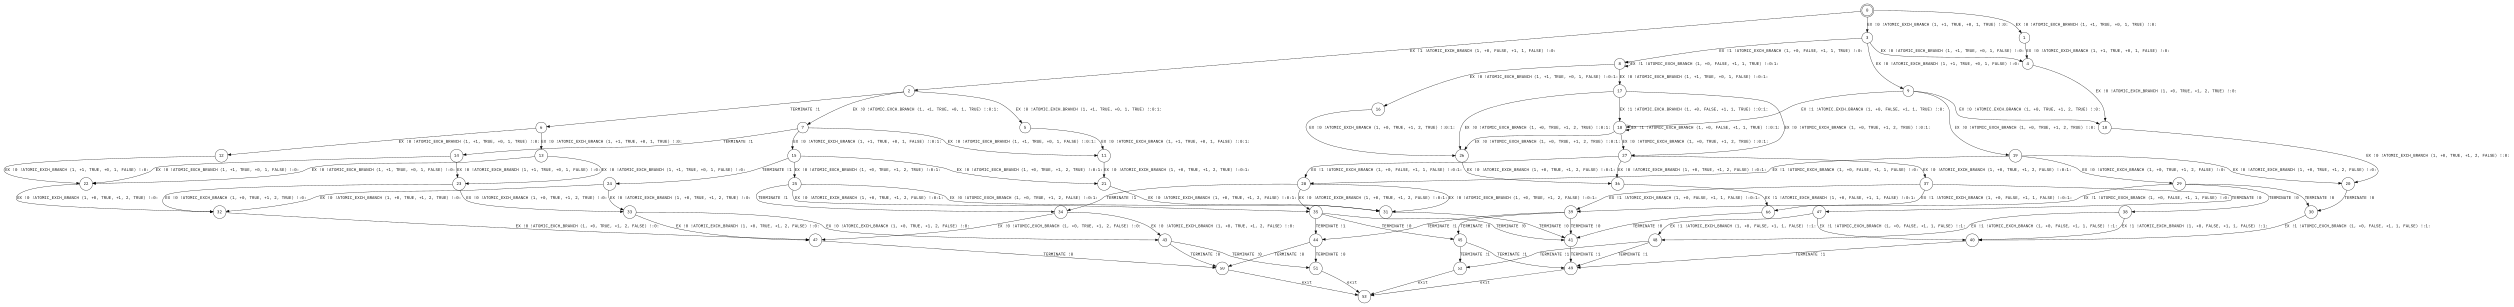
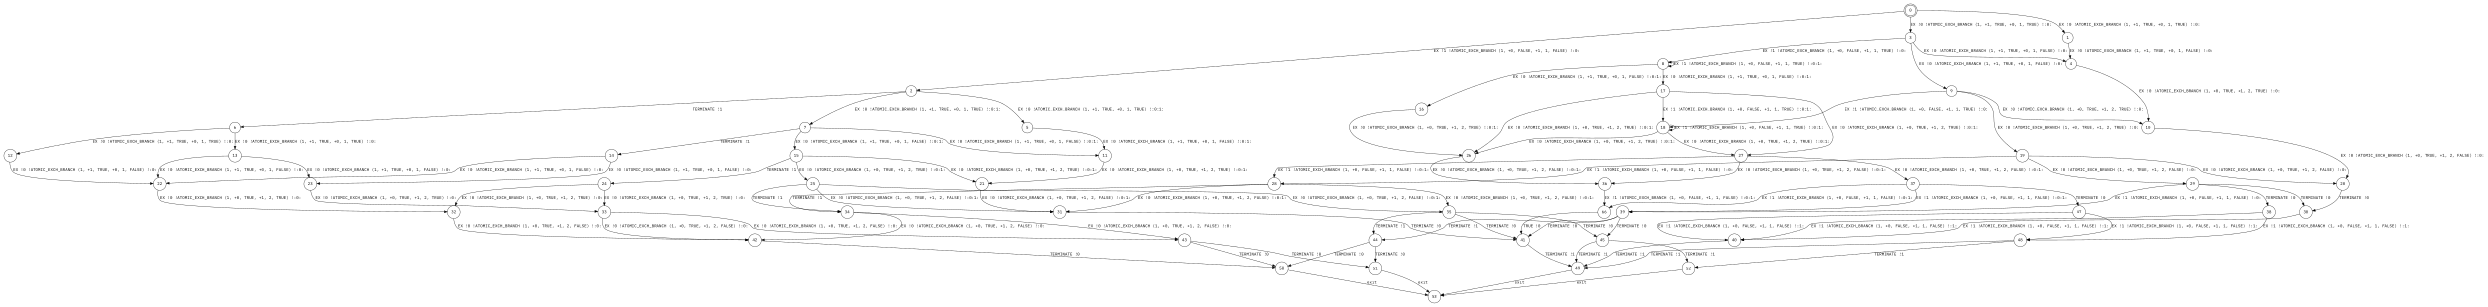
  digraph {
    fontname="IBM Plex Mono"
    node [fontname="IBM Plex Mono" shape=circle]
    edge [fontname="IBM Plex Mono"]
    0 [peripheries=2]
    1
    2
    3
    4
    5
    6
    7
    8
    9
    10
    11
    12
    13
    14
    15
    16
    17
    18
    19
    20
    21
    22
    23
    24
    25
    26
    27
    28
    29
    30
    31
    32
    33
    34
    35
    36
    37
    38
    39
    40
    41
    42
    43
    44
    45
    n47 [label=66]
    47
    48
    49
    50
    51
    52
    53
    0 -> 1 [label="EX !0 !ATOMIC_EXCH_BRANCH (1, +1, TRUE, +0, 1, TRUE) !:0:"]
    0 -> 2 [label="EX !1 !ATOMIC_EXCH_BRANCH (1, +0, FALSE, +1, 1, FALSE) !:0:"]
    0 -> 3 [label="EX !0 !ATOMIC_EXCH_BRANCH (1, +1, TRUE, +0, 1, TRUE) !:0:"]
    1 -> 4 [label="EX !0 !ATOMIC_EXCH_BRANCH (1, +1, TRUE, +0, 1, FALSE) !:0:"]
    2 -> 5 [label="EX !0 !ATOMIC_EXCH_BRANCH (1, +1, TRUE, +0, 1, TRUE) !:0:1:"]
    2 -> 6 [label="TERMINATE !1"]
    2 -> 7 [label="EX !0 !ATOMIC_EXCH_BRANCH (1, +1, TRUE, +0, 1, TRUE) !:0:1:"]
    3 -> 4 [label="EX !0 !ATOMIC_EXCH_BRANCH (1, +1, TRUE, +0, 1, FALSE) !:0:"]
    3 -> 8 [label="EX !1 !ATOMIC_EXCH_BRANCH (1, +0, FALSE, +1, 1, TRUE) !:0:"]
    3 -> 9 [label="EX !0 !ATOMIC_EXCH_BRANCH (1, +1, TRUE, +0, 1, FALSE) !:0:"]
    4 -> 10 [label="EX !0 !ATOMIC_EXCH_BRANCH (1, +0, TRUE, +1, 2, TRUE) !:0:"]
    5 -> 11 [label="EX !0 !ATOMIC_EXCH_BRANCH (1, +1, TRUE, +0, 1, FALSE) !:0:1:"]
    6 -> 12 [label="EX !0 !ATOMIC_EXCH_BRANCH (1, +1, TRUE, +0, 1, TRUE) !:0:"]
    6 -> 13 [label="EX !0 !ATOMIC_EXCH_BRANCH (1, +1, TRUE, +0, 1, TRUE) !:0:"]
    7 -> 11 [label="EX !0 !ATOMIC_EXCH_BRANCH (1, +1, TRUE, +0, 1, FALSE) !:0:1:"]
    7 -> 14 [label="TERMINATE !1"]
    7 -> 15 [label="EX !0 !ATOMIC_EXCH_BRANCH (1, +1, TRUE, +0, 1, FALSE) !:0:1:"]
    8 -> 8 [label="EX !1 !ATOMIC_EXCH_BRANCH (1, +0, FALSE, +1, 1, TRUE) !:0:1:"]
    8 -> 16 [label="EX !0 !ATOMIC_EXCH_BRANCH (1, +1, TRUE, +0, 1, FALSE) !:0:1:"]
    8 -> 17 [label="EX !0 !ATOMIC_EXCH_BRANCH (1, +1, TRUE, +0, 1, FALSE) !:0:1:"]
    9 -> 10 [label="EX !0 !ATOMIC_EXCH_BRANCH (1, +0, TRUE, +1, 2, TRUE) !:0:"]
    9 -> 18 [label="EX !1 !ATOMIC_EXCH_BRANCH (1, +0, FALSE, +1, 1, TRUE) !:0:"]
    9 -> 19 [label="EX !0 !ATOMIC_EXCH_BRANCH (1, +0, TRUE, +1, 2, TRUE) !:0:"]
    10 -> 20 [label="EX !0 !ATOMIC_EXCH_BRANCH (1, +0, TRUE, +1, 2, FALSE) !:0:"]
    11 -> 21 [label="EX !0 !ATOMIC_EXCH_BRANCH (1, +0, TRUE, +1, 2, TRUE) !:0:1:"]
    12 -> 22 [label="EX !0 !ATOMIC_EXCH_BRANCH (1, +1, TRUE, +0, 1, FALSE) !:0:"]
    13 -> 22 [label="EX !0 !ATOMIC_EXCH_BRANCH (1, +1, TRUE, +0, 1, FALSE) !:0:"]
    13 -> 23 [label="EX !0 !ATOMIC_EXCH_BRANCH (1, +1, TRUE, +0, 1, FALSE) !:0:"]
    14 -> 22 [label="EX !0 !ATOMIC_EXCH_BRANCH (1, +1, TRUE, +0, 1, FALSE) !:0:"]
    14 -> 23 [label="EX !0 !ATOMIC_EXCH_BRANCH (1, +1, TRUE, +0, 1, FALSE) !:0:"]
    15 -> 21 [label="EX !0 !ATOMIC_EXCH_BRANCH (1, +0, TRUE, +1, 2, TRUE) !:0:1:"]
    15 -> 24 [label="TERMINATE !1"]
    15 -> 25 [label="EX !0 !ATOMIC_EXCH_BRANCH (1, +0, TRUE, +1, 2, TRUE) !:0:1:"]
    16 -> 26 [label="EX !0 !ATOMIC_EXCH_BRANCH (1, +0, TRUE, +1, 2, TRUE) !:0:1:"]
    17 -> 18 [label="EX !1 !ATOMIC_EXCH_BRANCH (1, +0, FALSE, +1, 1, TRUE) !:0:1:"]
    17 -> 26 [label="EX !0 !ATOMIC_EXCH_BRANCH (1, +0, TRUE, +1, 2, TRUE) !:0:1:"]
    17 -> 27 [label="EX !0 !ATOMIC_EXCH_BRANCH (1, +0, TRUE, +1, 2, TRUE) !:0:1:"]
    18 -> 18 [label="EX !1 !ATOMIC_EXCH_BRANCH (1, +0, FALSE, +1, 1, TRUE) !:0:1:"]
    18 -> 26 [label="EX !0 !ATOMIC_EXCH_BRANCH (1, +0, TRUE, +1, 2, TRUE) !:0:1:"]
    18 -> 27 [label="EX !0 !ATOMIC_EXCH_BRANCH (1, +0, TRUE, +1, 2, TRUE) !:0:1:"]
    19 -> 20 [label="EX !0 !ATOMIC_EXCH_BRANCH (1, +0, TRUE, +1, 2, FALSE) !:0:"]
    19 -> 28 [label="EX !1 !ATOMIC_EXCH_BRANCH (1, +0, FALSE, +1, 1, FALSE) !:0:"]
    19 -> 29 [label="EX !0 !ATOMIC_EXCH_BRANCH (1, +0, TRUE, +1, 2, FALSE) !:0:"]
    20 -> 30 [label="TERMINATE !0"]
    21 -> 31 [label="EX !0 !ATOMIC_EXCH_BRANCH (1, +0, TRUE, +1, 2, FALSE) !:0:1:"]
    22 -> 32 [label="EX !0 !ATOMIC_EXCH_BRANCH (1, +0, TRUE, +1, 2, TRUE) !:0:"]
-   23 -> 32 [label="EX !0 !ATOMIC_EXCH_BRANCH (1, +0, TRUE, +1, 2, TRUE) !:0:"]
    23 -> 33 [label="EX !0 !ATOMIC_EXCH_BRANCH (1, +0, TRUE, +1, 2, TRUE) !:0:"]
    24 -> 32 [label="EX !0 !ATOMIC_EXCH_BRANCH (1, +0, TRUE, +1, 2, TRUE) !:0:"]
    24 -> 33 [label="EX !0 !ATOMIC_EXCH_BRANCH (1, +0, TRUE, +1, 2, TRUE) !:0:"]
    25 -> 31 [label="EX !0 !ATOMIC_EXCH_BRANCH (1, +0, TRUE, +1, 2, FALSE) !:0:1:"]
    25 -> 34 [label="TERMINATE !1"]
    25 -> 35 [label="EX !0 !ATOMIC_EXCH_BRANCH (1, +0, TRUE, +1, 2, FALSE) !:0:1:"]
    26 -> 36 [label="EX !0 !ATOMIC_EXCH_BRANCH (1, +0, TRUE, +1, 2, FALSE) !:0:1:"]
    27 -> 28 [label="EX !1 !ATOMIC_EXCH_BRANCH (1, +0, FALSE, +1, 1, FALSE) !:0:1:"]
    27 -> 36 [label="EX !0 !ATOMIC_EXCH_BRANCH (1, +0, TRUE, +1, 2, FALSE) !:0:1:"]
    27 -> 37 [label="EX !0 !ATOMIC_EXCH_BRANCH (1, +0, TRUE, +1, 2, FALSE) !:0:1:"]
    28 -> 31 [label="EX !0 !ATOMIC_EXCH_BRANCH (1, +0, TRUE, +1, 2, FALSE) !:0:1:"]
    28 -> 34 [label="TERMINATE !1"]
    28 -> 35 [label="EX !0 !ATOMIC_EXCH_BRANCH (1, +0, TRUE, +1, 2, FALSE) !:0:1:"]
    29 -> 30 [label="TERMINATE !0"]
    29 -> 38 [label="TERMINATE !0"]
    29 -> 39 [label="EX !1 !ATOMIC_EXCH_BRANCH (1, +0, FALSE, +1, 1, FALSE) !:0:"]
    30 -> 40 [label="EX !1 !ATOMIC_EXCH_BRANCH (1, +0, FALSE, +1, 1, FALSE) !:1:"]
    31 -> 41 [label="TERMINATE !0"]
    32 -> 42 [label="EX !0 !ATOMIC_EXCH_BRANCH (1, +0, TRUE, +1, 2, FALSE) !:0:"]
    33 -> 42 [label="EX !0 !ATOMIC_EXCH_BRANCH (1, +0, TRUE, +1, 2, FALSE) !:0:"]
    33 -> 43 [label="EX !0 !ATOMIC_EXCH_BRANCH (1, +0, TRUE, +1, 2, FALSE) !:0:"]
    34 -> 42 [label="EX !0 !ATOMIC_EXCH_BRANCH (1, +0, TRUE, +1, 2, FALSE) !:0:"]
    34 -> 43 [label="EX !0 !ATOMIC_EXCH_BRANCH (1, +0, TRUE, +1, 2, FALSE) !:0:"]
    35 -> 41 [label="TERMINATE !0"]
    35 -> 44 [label="TERMINATE !1"]
    35 -> 45 [label="TERMINATE !0"]
    36 -> n47 [label="EX !1 !ATOMIC_EXCH_BRANCH (1, +0, FALSE, +1, 1, FALSE) !:0:1:"]
    37 -> 39 [label="EX !1 !ATOMIC_EXCH_BRANCH (1, +0, FALSE, +1, 1, FALSE) !:0:1:"]
    37 -> n47 [label="EX !1 !ATOMIC_EXCH_BRANCH (1, +0, FALSE, +1, 1, FALSE) !:0:1:"]
    37 -> 47 [label="TERMINATE !0"]
    38 -> 40 [label="EX !1 !ATOMIC_EXCH_BRANCH (1, +0, FALSE, +1, 1, FALSE) !:1:"]
    38 -> 48 [label="EX !1 !ATOMIC_EXCH_BRANCH (1, +0, FALSE, +1, 1, FALSE) !:1:"]
    39 -> 41 [label="TERMINATE !0"]
    39 -> 44 [label="TERMINATE !1"]
    39 -> 45 [label="TERMINATE !0"]
    40 -> 49 [label="TERMINATE !1"]
    41 -> 49 [label="TERMINATE !1"]
    42 -> 50 [label="TERMINATE !0"]
    43 -> 50 [label="TERMINATE !0"]
    43 -> 51 [label="TERMINATE !0"]
    44 -> 50 [label="TERMINATE !0"]
    44 -> 51 [label="TERMINATE !0"]
    45 -> 49 [label="TERMINATE !1"]
    45 -> 52 [label="TERMINATE !1"]
-   n47 -> 41 [label="TERMINATE !0"]
+   n47 -> 41 [label="TRUE !0"]
    47 -> 40 [label="EX !1 !ATOMIC_EXCH_BRANCH (1, +0, FALSE, +1, 1, FALSE) !:1:"]
    47 -> 48 [label="EX !1 !ATOMIC_EXCH_BRANCH (1, +0, FALSE, +1, 1, FALSE) !:1:"]
    48 -> 49 [label="TERMINATE !1"]
    48 -> 52 [label="TERMINATE !1"]
    49 -> 53 [label=exit]
    50 -> 53 [label=exit]
    51 -> 53 [label=exit]
    52 -> 53 [label=exit]
  }
